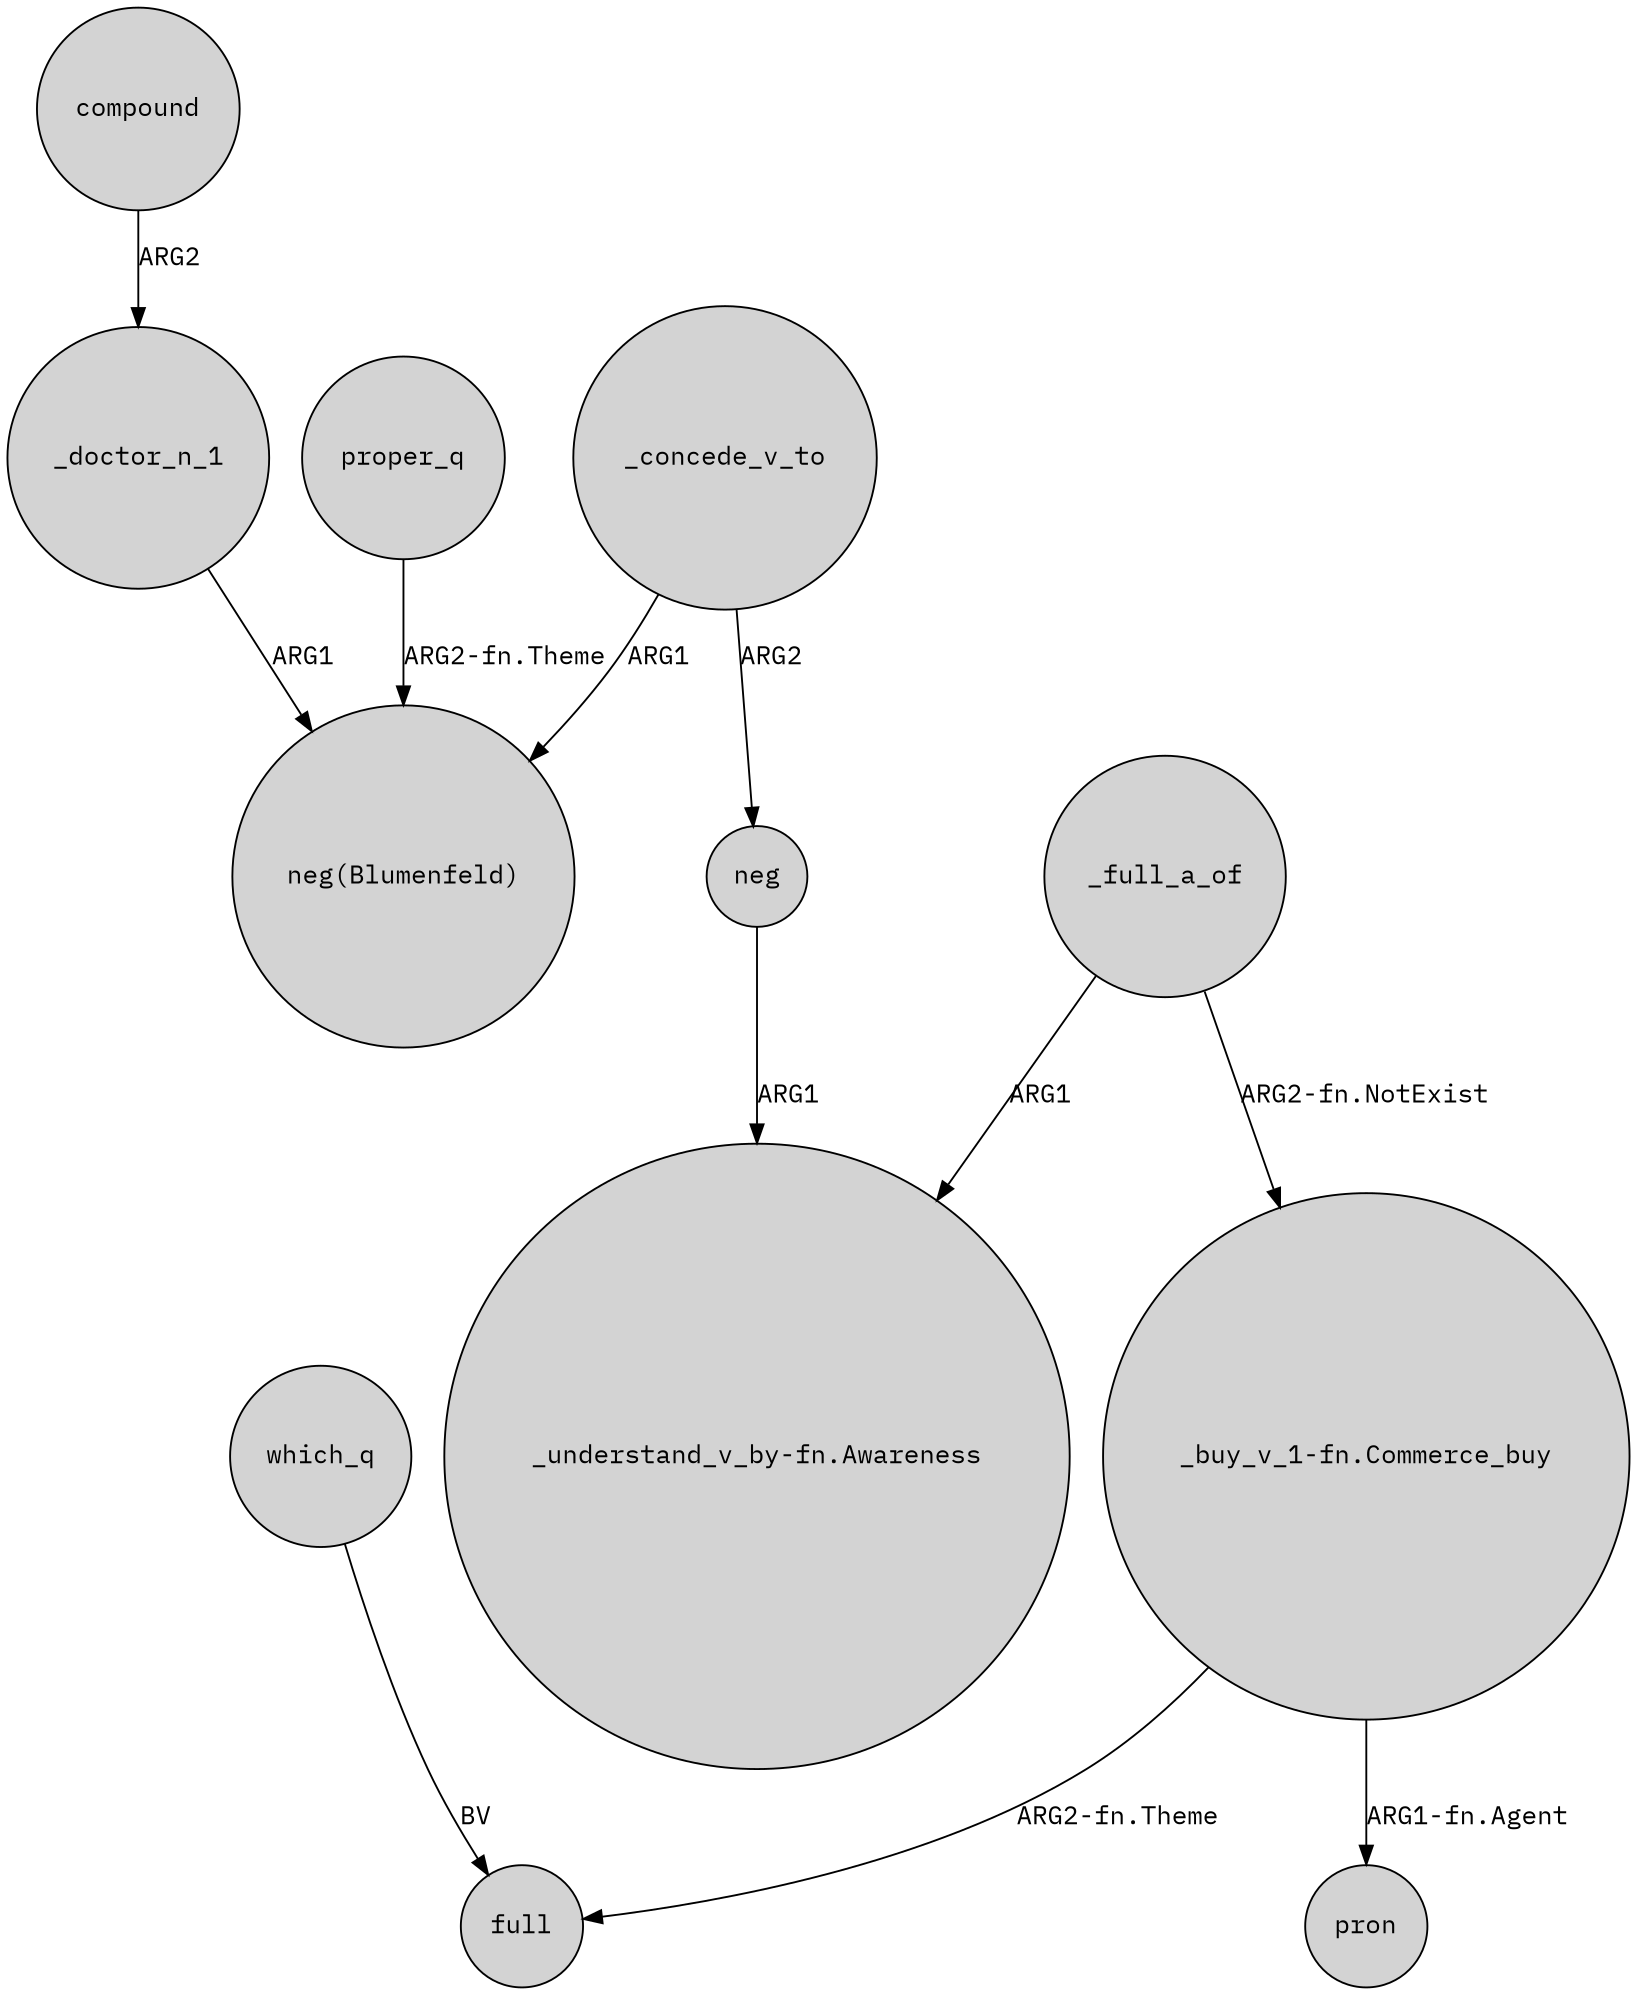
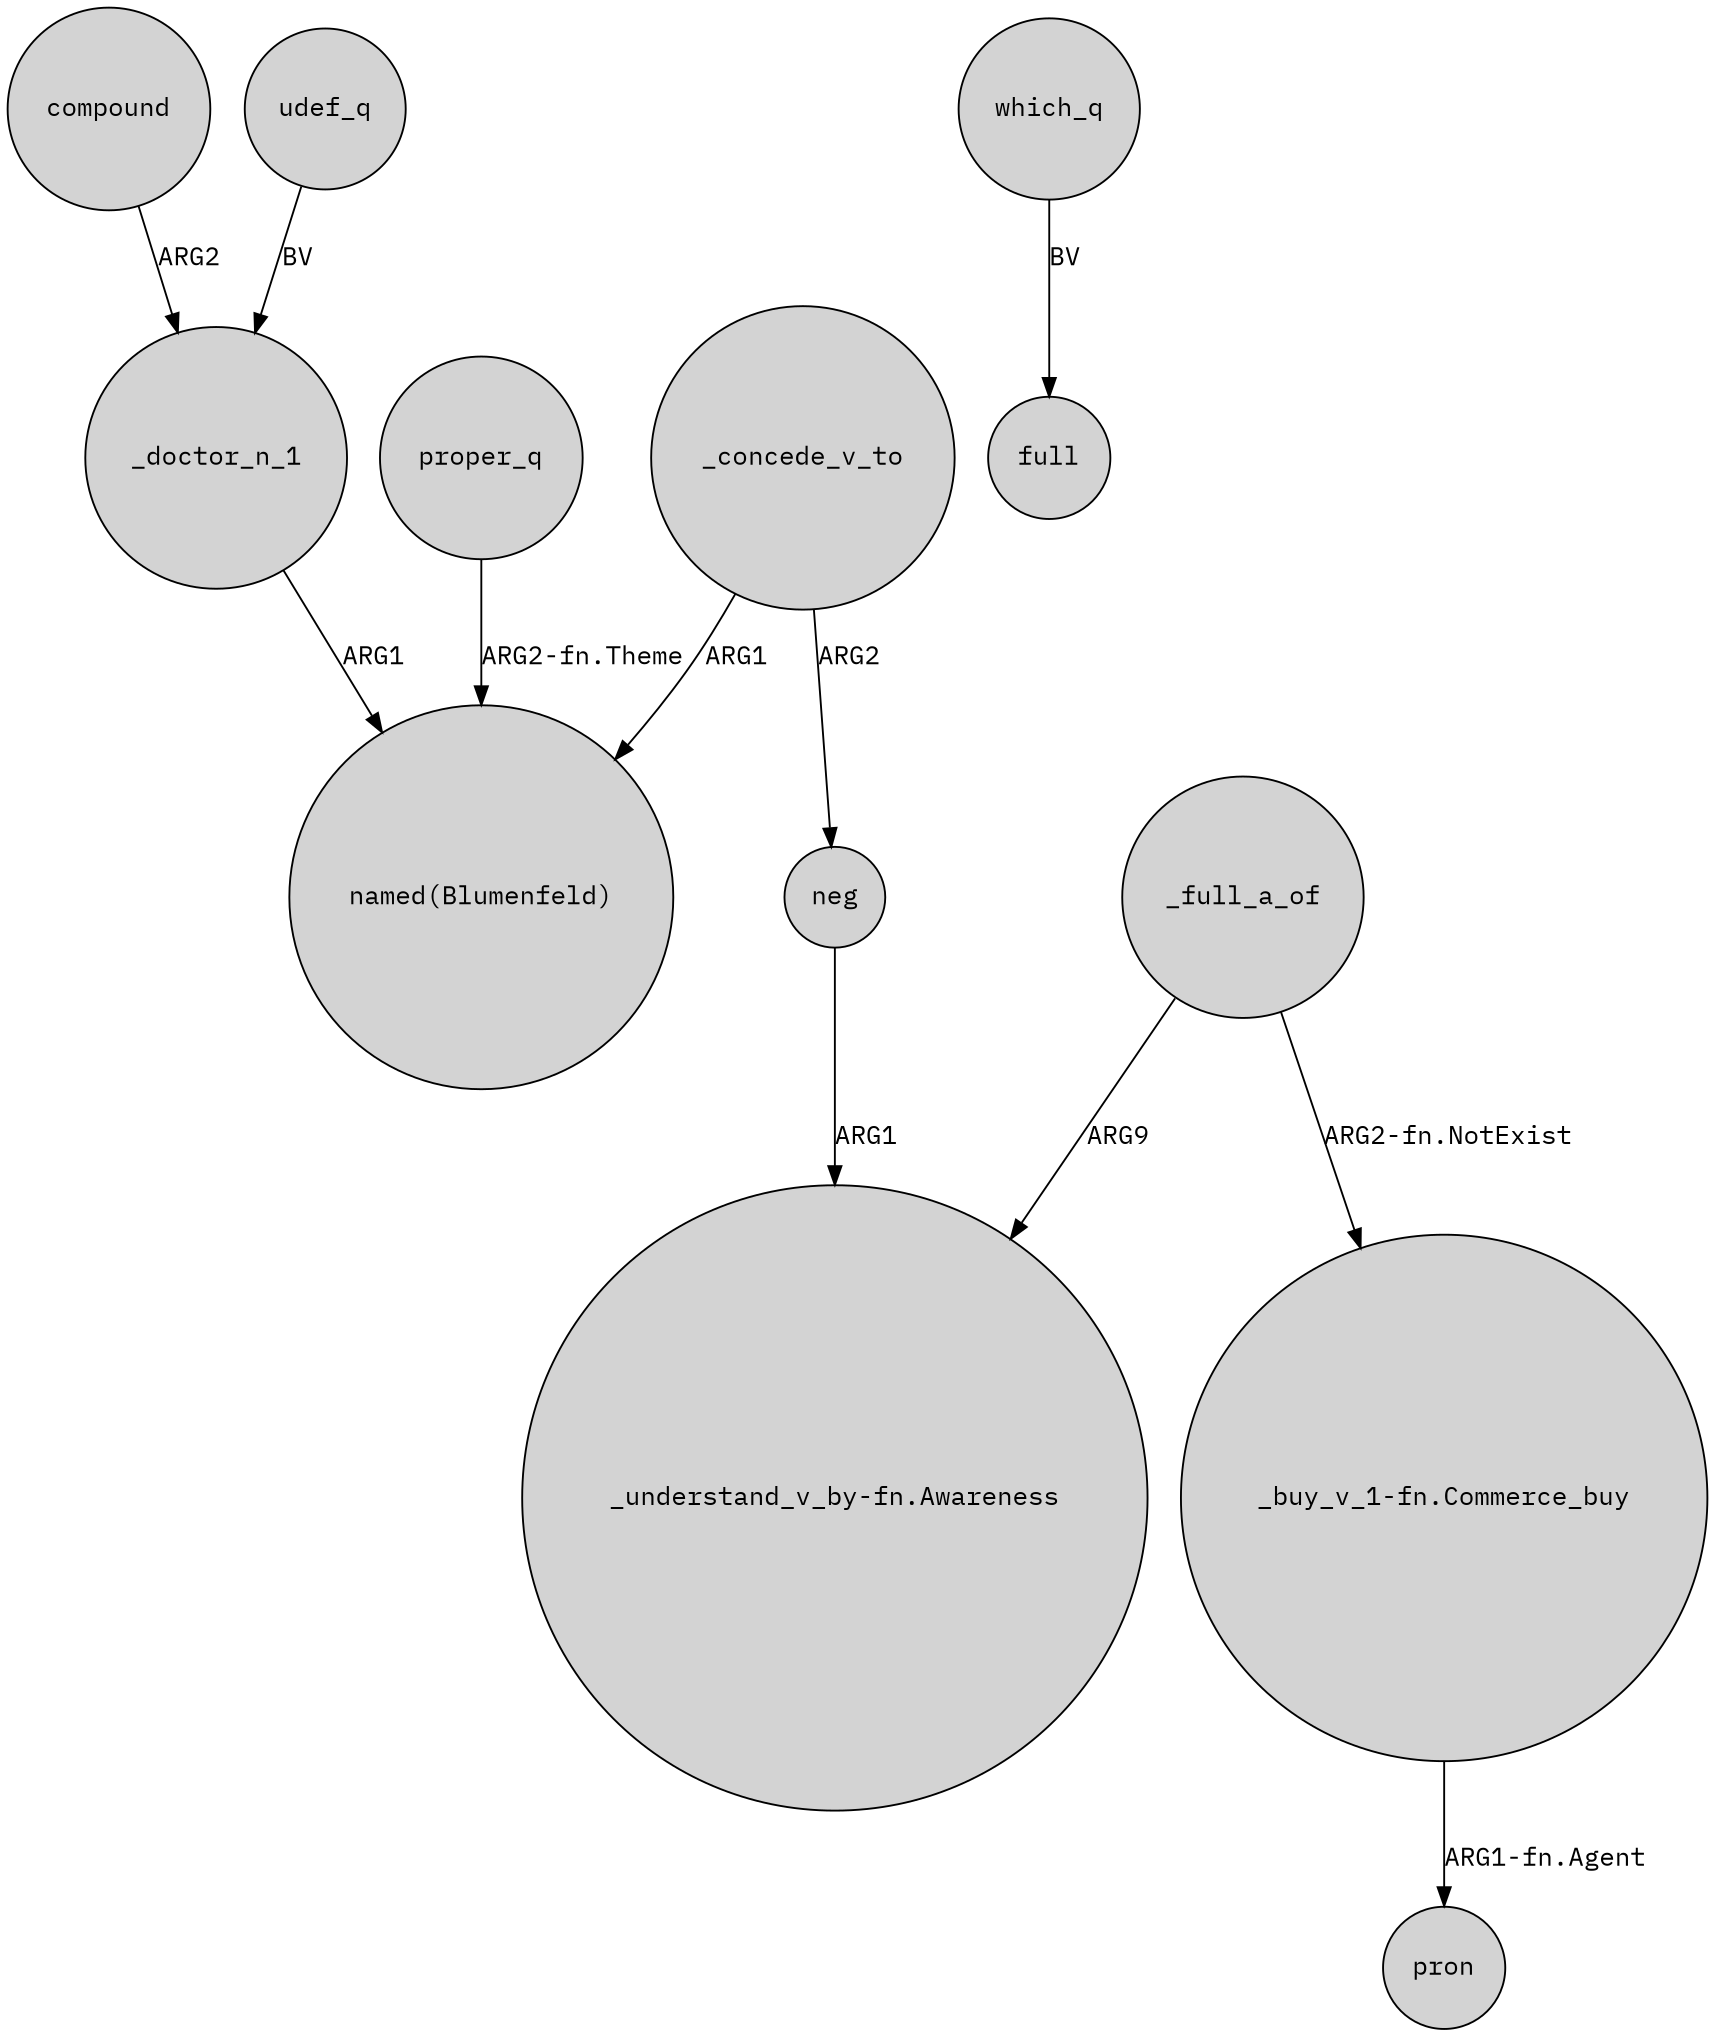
  digraph {
    fontname="IBM Plex Mono"
    node [fontname="IBM Plex Mono" shape=circle style=filled]
    edge [fontname="IBM Plex Mono"]
    compound
    _doctor_n_1
-   "named(Blumenfeld)" [label="neg(Blumenfeld)"]
+   "named(Blumenfeld)"
    "_buy_v_1-fn.Commerce_buy"
    pron
    n6 [label=full]
    neg
    "_understand_v_by-fn.Awareness"
+   udef_q
    _concede_v_to
    _full_a_of
    which_q
    proper_q
    compound -> _doctor_n_1 [label=ARG2]
    _doctor_n_1 -> "named(Blumenfeld)" [label=ARG1]
    "_buy_v_1-fn.Commerce_buy" -> pron [label="ARG1-fn.Agent"]
-   "_buy_v_1-fn.Commerce_buy" -> n6 [label="ARG2-fn.Theme"]
    neg -> "_understand_v_by-fn.Awareness" [label=ARG1]
+   udef_q -> _doctor_n_1 [label=BV]
    _concede_v_to -> "named(Blumenfeld)" [label=ARG1]
    _concede_v_to -> neg [label=ARG2]
    _full_a_of -> "_buy_v_1-fn.Commerce_buy" [label="ARG2-fn.NotExist"]
-   _full_a_of -> "_understand_v_by-fn.Awareness" [label=ARG1]
+   _full_a_of -> "_understand_v_by-fn.Awareness" [label=ARG9]
    which_q -> n6 [label=BV]
    proper_q -> "named(Blumenfeld)" [label="ARG2-fn.Theme"]
  }
